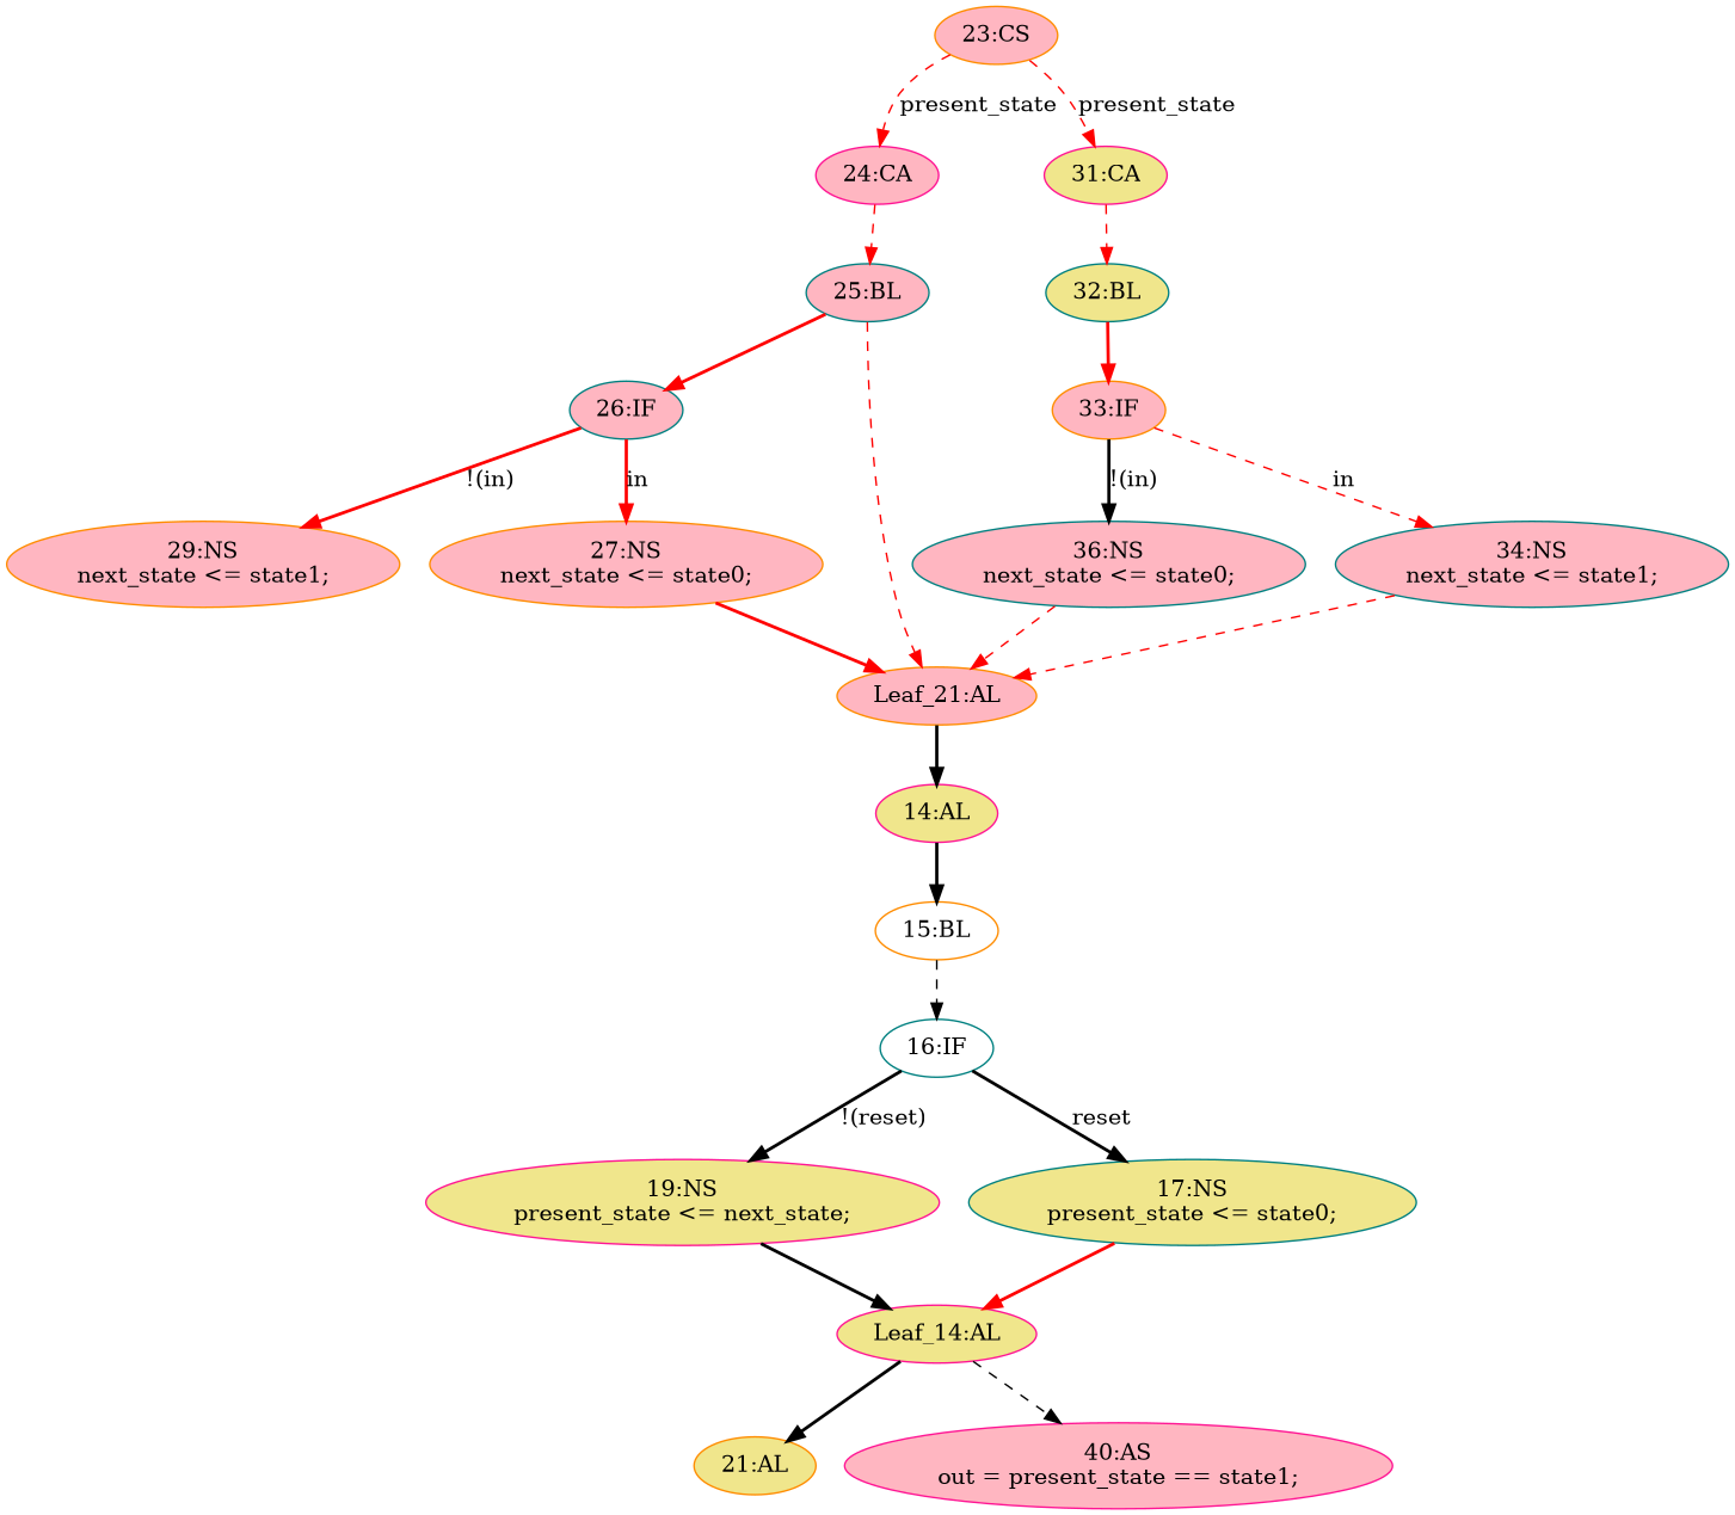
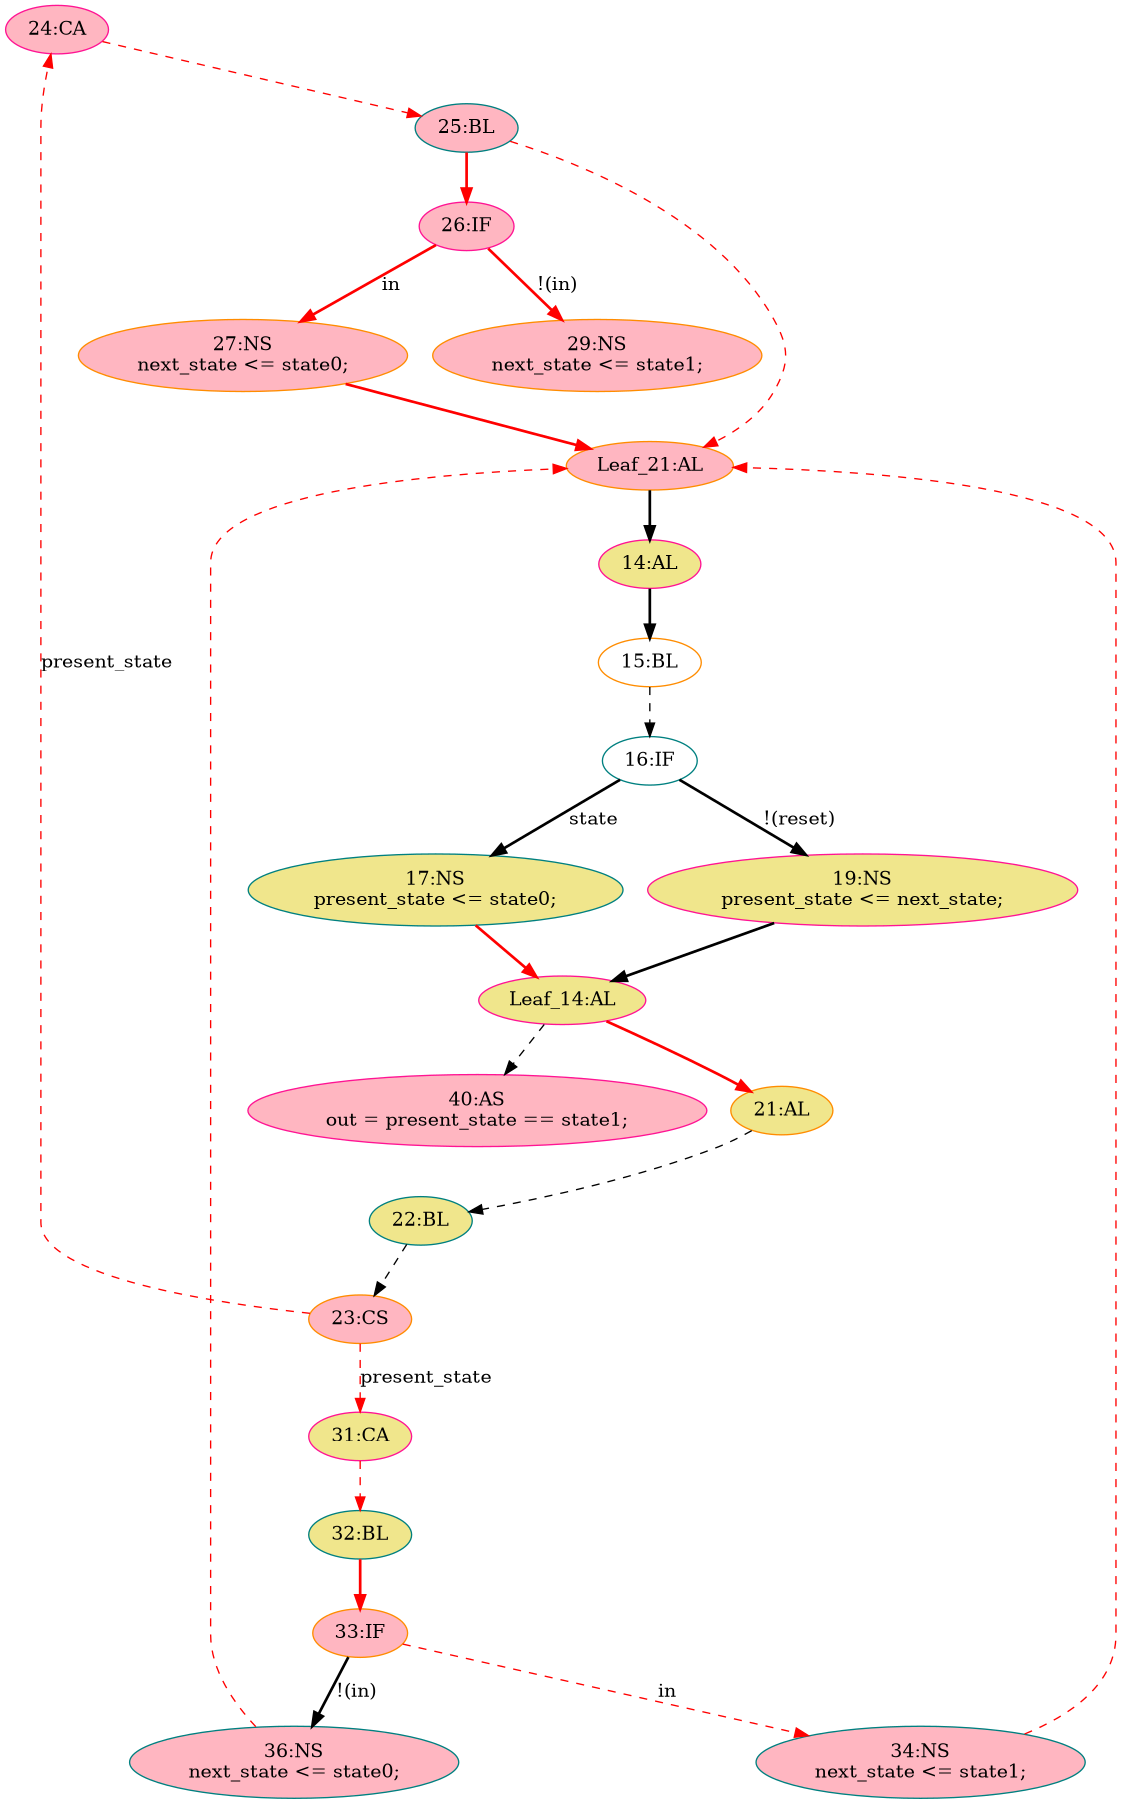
  strict digraph {
    node [color=deeppink fillcolor=lightpink statements="[]" style=filled typ=NonblockingSubstitution]
    edge [color=red cond="[]" lineno=None style=bold]
    n1 [ast="<pyverilog.vparser.ast.Case object at 0x7ff424ce6d10>" label="24:CA" typ=Case]
    n2 [ast="<pyverilog.vparser.ast.Block object at 0x7ff424ce6e90>" color=teal label="25:BL" typ=Block]
-   n3 [ast="<pyverilog.vparser.ast.IfStatement object at 0x7ff428e45d10>" color=teal label="26:IF" typ=IfStatement]
+   n3 [ast="<pyverilog.vparser.ast.IfStatement object at 0x7ff428e45d10>" label="26:IF" typ=IfStatement]
    n4 [color=darkorange def_var="['next_state']" label="Leaf_21:AL" statements="" typ=""]
    n5 [ast="<pyverilog.vparser.ast.NonblockingSubstitution object at 0x7ff424d6a110>" color=darkorange label="29:NS\nnext_state <= state1;" statements="[<pyverilog.vparser.ast.NonblockingSubstitution object at 0x7ff424d6a110>]"]
    n6 [ast="<pyverilog.vparser.ast.NonblockingSubstitution object at 0x7ff42657f450>" color=darkorange label="27:NS\nnext_state <= state0;" statements="[<pyverilog.vparser.ast.NonblockingSubstitution object at 0x7ff42657f450>]"]
+   n7 [ast="<pyverilog.vparser.ast.Block object at 0x7ff424ce6950>" color=teal fillcolor=khaki label="22:BL" typ=Block]
    n8 [ast="<pyverilog.vparser.ast.CaseStatement object at 0x7ff424d6af90>" color=darkorange label="23:CS" typ=CaseStatement]
    n9 [ast="<pyverilog.vparser.ast.Case object at 0x7ff424d6a310>" fillcolor=khaki label="31:CA" typ=Case]
    n10 [ast="<pyverilog.vparser.ast.Block object at 0x7ff424d6ad10>" color=teal fillcolor=khaki label="32:BL" typ=Block]
    n11 [ast="<pyverilog.vparser.ast.Always object at 0x7ff424ce3610>" clk_sens=True fillcolor=khaki label="14:AL" sens="['clk']" typ=Always use_var="['reset', 'next_state']"]
    n12 [ast="<pyverilog.vparser.ast.Block object at 0x7ff424ce3210>" color=darkorange fillcolor=white label="15:BL" typ=Block]
    n13 [ast="<pyverilog.vparser.ast.IfStatement object at 0x7ff424cf1550>" color=teal fillcolor=white label="16:IF" typ=IfStatement]
    n14 [ast="<pyverilog.vparser.ast.NonblockingSubstitution object at 0x7ff424cf1250>" fillcolor=khaki label="19:NS\npresent_state <= next_state;" statements="[<pyverilog.vparser.ast.NonblockingSubstitution object at 0x7ff424cf1250>]"]
    n15 [ast="<pyverilog.vparser.ast.NonblockingSubstitution object at 0x7ff424c8ebd0>" color=teal fillcolor=khaki label="17:NS\npresent_state <= state0;" statements="[<pyverilog.vparser.ast.NonblockingSubstitution object at 0x7ff424c8ebd0>]"]
    n16 [def_var="['present_state']" fillcolor=khaki label="Leaf_14:AL" statements="" typ=""]
    n17 [ast="<pyverilog.vparser.ast.Always object at 0x7ff424ce6850>" clk_sens=False color=darkorange fillcolor=khaki label="21:AL" sens="['present_state', 'in']" typ=Always use_var="['present_state', 'in']"]
    n18 [ast="<pyverilog.vparser.ast.Assign object at 0x7ff424958a50>" def_var="['out']" label="40:AS\nout = present_state == state1;" typ=Assign use_var="['present_state']"]
    n19 [ast="<pyverilog.vparser.ast.NonblockingSubstitution object at 0x7ff424958dd0>" color=teal label="36:NS\nnext_state <= state0;" statements="[<pyverilog.vparser.ast.NonblockingSubstitution object at 0x7ff424958dd0>]"]
    n20 [ast="<pyverilog.vparser.ast.NonblockingSubstitution object at 0x7ff424958c90>" color=teal label="34:NS\nnext_state <= state1;" statements="[<pyverilog.vparser.ast.NonblockingSubstitution object at 0x7ff424958c90>]"]
    n21 [ast="<pyverilog.vparser.ast.IfStatement object at 0x7ff4249583d0>" color=darkorange label="33:IF" typ=IfStatement]
    n1 -> n2 [style=dashed]
    n2 -> n3
    n2 -> n4 [style=dashed]
    n3 -> n5 [cond="['in']" label="!(in)" lineno=26]
    n3 -> n6 [cond="['in']" label=in lineno=26]
    n4 -> n11 [color=black cond="" lineno=""]
    n6 -> n4
+   n7 -> n8 [color=black style=dashed]
    n8 -> n1 [cond="['present_state']" label=present_state lineno=23 style=dashed]
    n8 -> n9 [cond="['present_state']" label=present_state lineno=23 style=dashed]
    n9 -> n10 [style=dashed]
    n10 -> n21
    n11 -> n12 [color=black]
    n12 -> n13 [color=black style=dashed]
    n13 -> n14 [color=black cond="['reset']" label="!(reset)" lineno=16]
-   n13 -> n15 [color=black cond="['reset']" label=reset lineno=16]
+   n13 -> n15 [color=black cond="['reset']" label=state lineno=16]
    n14 -> n16 [color=black]
    n15 -> n16
-   n16 -> n17 [color=black cond="" lineno=""]
+   n16 -> n17 [cond="" lineno=""]
    n16 -> n18 [color=black style=dashed cond="" lineno=""]
+   n17 -> n7 [color=black style=dashed]
    n19 -> n4 [style=dashed]
    n20 -> n4 [style=dashed]
    n21 -> n19 [color=black cond="['in']" label="!(in)" lineno=33]
    n21 -> n20 [cond="['in']" label=in lineno=33 style=dashed]
  }
